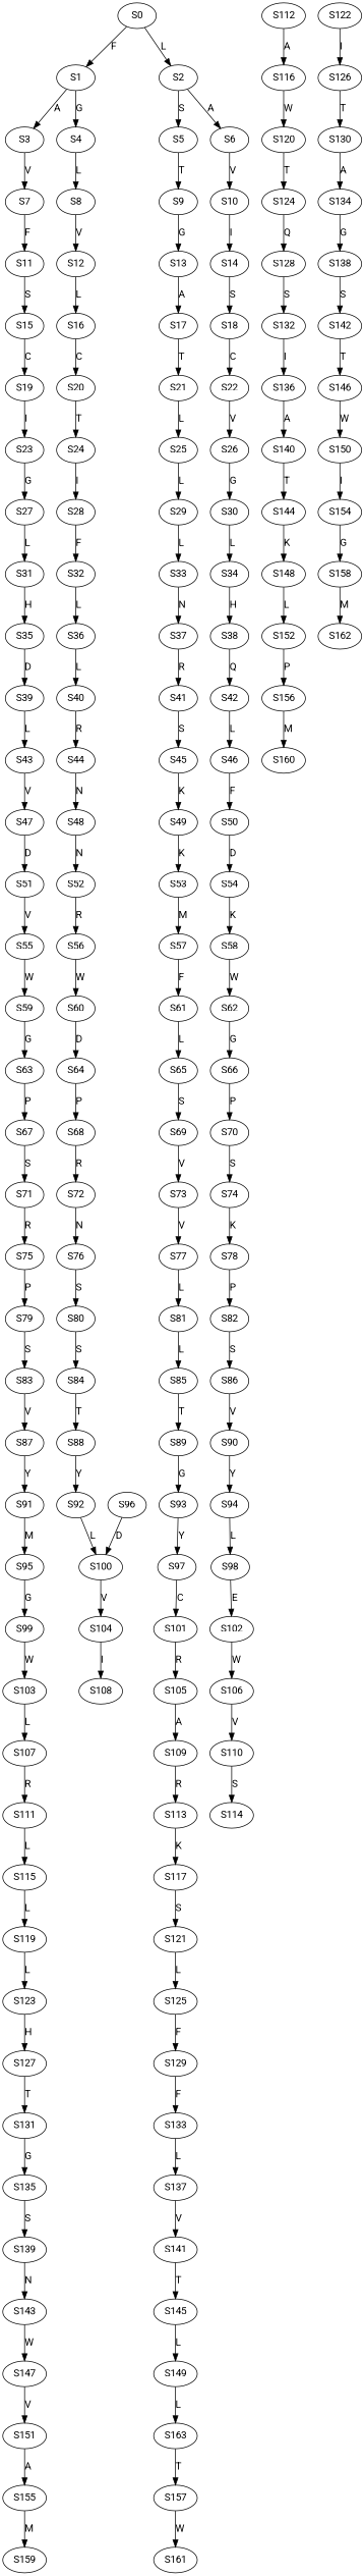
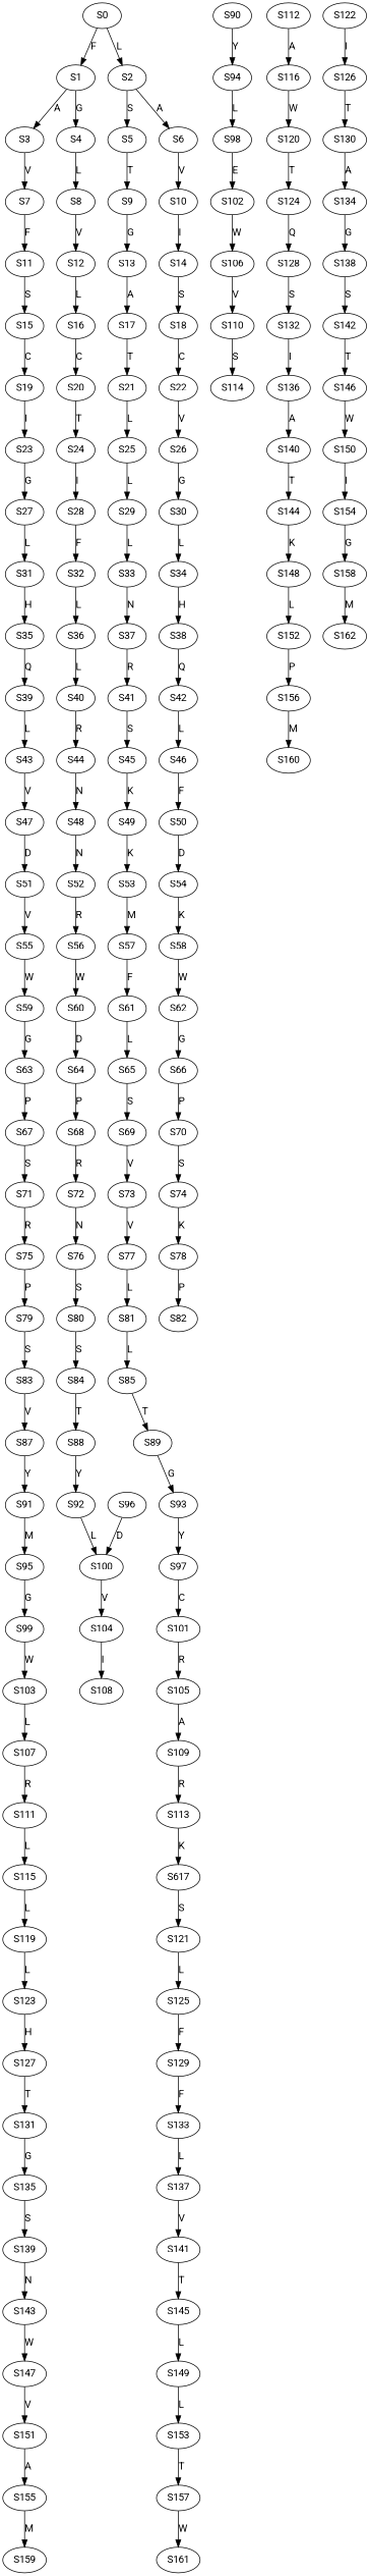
  strict digraph {
    fontname=Roboto
    node [fontname=Roboto]
    edge [fontname=Roboto]
    S0
    S1
    S2
    S3
    S4
    S5
    S6
    S7
    S8
    S9
    S10
    S11
    S12
    S13
    S14
    S15
    S16
    S17
    S18
    S19
    S20
    S21
    S22
    S23
    S24
    S25
    S26
    S27
    S28
    S29
    S30
    S31
    S32
    S33
    S34
    S35
    S36
    S37
    S38
    S39
    S40
    S41
    S42
    S43
    S44
    S45
    S46
    S47
    S48
    S49
    S50
    S51
    S52
    S53
    S54
    S55
    S56
    S57
    S58
    S59
    S60
    S61
    S62
    S63
    S64
    S65
    S66
    S67
    S68
    S69
    S70
    S71
    S72
    S73
    S74
    S75
    S76
    S77
    S78
    S79
    S80
    S81
    S82
    S83
    S84
    S85
-   S86
    S87
    S88
    S89
    S90
    S91
    S92
    S93
    S94
    S95
    S100
    S97
    S98
    S99
    S96
    S101
    S102
    S103
    S104
    S105
    S106
    S107
    S108
    S109
    S110
    S111
    S113
    S114
    S115
    S112
    S116
-   S117
+   S117 [label=S617]
    S119
    S120
    S121
    S123
    S124
    S125
    S122
    S126
    S127
    S128
    S129
    S130
    S131
    S132
    S133
    S134
    S135
    S136
    S137
    S138
    S139
    S140
    S141
    S142
    S143
    S144
    S145
    S146
    S147
    S148
    S149
    S150
    S151
    S152
-   S153 [label=S163]
+   S153
    S154
    S155
    S156
    S157
    S158
    S159
    S160
    S161
    S162
    S0 -> S1 [label=F]
    S0 -> S2 [label=L]
    S1 -> S3 [label=A]
    S1 -> S4 [label=G]
    S2 -> S5 [label=S]
    S2 -> S6 [label=A]
    S3 -> S7 [label=V]
    S4 -> S8 [label=L]
    S5 -> S9 [label=T]
    S6 -> S10 [label=V]
    S7 -> S11 [label=F]
    S8 -> S12 [label=V]
    S9 -> S13 [label=G]
    S10 -> S14 [label=I]
    S11 -> S15 [label=S]
    S12 -> S16 [label=L]
    S13 -> S17 [label=A]
    S14 -> S18 [label=S]
    S15 -> S19 [label=C]
    S16 -> S20 [label=C]
    S17 -> S21 [label=T]
    S18 -> S22 [label=C]
    S19 -> S23 [label=I]
    S20 -> S24 [label=T]
    S21 -> S25 [label=L]
    S22 -> S26 [label=V]
    S23 -> S27 [label=G]
    S24 -> S28 [label=I]
    S25 -> S29 [label=L]
    S26 -> S30 [label=G]
    S27 -> S31 [label=L]
    S28 -> S32 [label=F]
    S29 -> S33 [label=L]
    S30 -> S34 [label=L]
    S31 -> S35 [label=H]
    S32 -> S36 [label=L]
    S33 -> S37 [label=N]
    S34 -> S38 [label=H]
-   S35 -> S39 [label=D]
+   S35 -> S39 [label=Q]
    S36 -> S40 [label=L]
    S37 -> S41 [label=R]
    S38 -> S42 [label=Q]
    S39 -> S43 [label=L]
    S40 -> S44 [label=R]
    S41 -> S45 [label=S]
    S42 -> S46 [label=L]
    S43 -> S47 [label=V]
    S44 -> S48 [label=N]
    S45 -> S49 [label=K]
    S46 -> S50 [label=F]
    S47 -> S51 [label=D]
    S48 -> S52 [label=N]
    S49 -> S53 [label=K]
    S50 -> S54 [label=D]
    S51 -> S55 [label=V]
    S52 -> S56 [label=R]
    S53 -> S57 [label=M]
    S54 -> S58 [label=K]
    S55 -> S59 [label=W]
    S56 -> S60 [label=W]
    S57 -> S61 [label=F]
    S58 -> S62 [label=W]
    S59 -> S63 [label=G]
    S60 -> S64 [label=D]
    S61 -> S65 [label=L]
    S62 -> S66 [label=G]
    S63 -> S67 [label=P]
    S64 -> S68 [label=P]
    S65 -> S69 [label=S]
    S66 -> S70 [label=P]
    S67 -> S71 [label=S]
    S68 -> S72 [label=R]
    S69 -> S73 [label=V]
    S70 -> S74 [label=S]
    S71 -> S75 [label=R]
    S72 -> S76 [label=N]
    S73 -> S77 [label=V]
    S74 -> S78 [label=K]
    S75 -> S79 [label=P]
    S76 -> S80 [label=S]
    S77 -> S81 [label=L]
    S78 -> S82 [label=P]
    S79 -> S83 [label=S]
    S80 -> S84 [label=S]
    S81 -> S85 [label=L]
-   S82 -> S86 [label=S]
    S83 -> S87 [label=V]
    S84 -> S88 [label=T]
    S85 -> S89 [label=T]
-   S86 -> S90 [label=V]
    S87 -> S91 [label=Y]
    S88 -> S92 [label=Y]
    S89 -> S93 [label=G]
    S90 -> S94 [label=Y]
    S91 -> S95 [label=M]
    S92 -> S100 [label=L]
    S93 -> S97 [label=Y]
    S94 -> S98 [label=L]
    S95 -> S99 [label=G]
    S100 -> S104 [label=V]
    S97 -> S101 [label=C]
    S98 -> S102 [label=E]
    S99 -> S103 [label=W]
    S96 -> S100 [label=D]
    S101 -> S105 [label=R]
    S102 -> S106 [label=W]
    S103 -> S107 [label=L]
    S104 -> S108 [label=I]
    S105 -> S109 [label=A]
    S106 -> S110 [label=V]
    S107 -> S111 [label=R]
    S109 -> S113 [label=R]
    S110 -> S114 [label=S]
    S111 -> S115 [label=L]
    S113 -> S117 [label=K]
    S115 -> S119 [label=L]
    S112 -> S116 [label=A]
    S116 -> S120 [label=W]
    S117 -> S121 [label=S]
    S119 -> S123 [label=L]
    S120 -> S124 [label=T]
    S121 -> S125 [label=L]
    S123 -> S127 [label=H]
    S124 -> S128 [label=Q]
    S125 -> S129 [label=F]
    S122 -> S126 [label=I]
    S126 -> S130 [label=T]
    S127 -> S131 [label=T]
    S128 -> S132 [label=S]
    S129 -> S133 [label=F]
    S130 -> S134 [label=A]
    S131 -> S135 [label=G]
    S132 -> S136 [label=I]
    S133 -> S137 [label=L]
    S134 -> S138 [label=G]
    S135 -> S139 [label=S]
    S136 -> S140 [label=A]
    S137 -> S141 [label=V]
    S138 -> S142 [label=S]
    S139 -> S143 [label=N]
    S140 -> S144 [label=T]
    S141 -> S145 [label=T]
    S142 -> S146 [label=T]
    S143 -> S147 [label=W]
    S144 -> S148 [label=K]
    S145 -> S149 [label=L]
    S146 -> S150 [label=W]
    S147 -> S151 [label=V]
    S148 -> S152 [label=L]
    S149 -> S153 [label=L]
    S150 -> S154 [label=I]
    S151 -> S155 [label=A]
    S152 -> S156 [label=P]
    S153 -> S157 [label=T]
    S154 -> S158 [label=G]
    S155 -> S159 [label=M]
    S156 -> S160 [label=M]
    S157 -> S161 [label=W]
    S158 -> S162 [label=M]
  }
